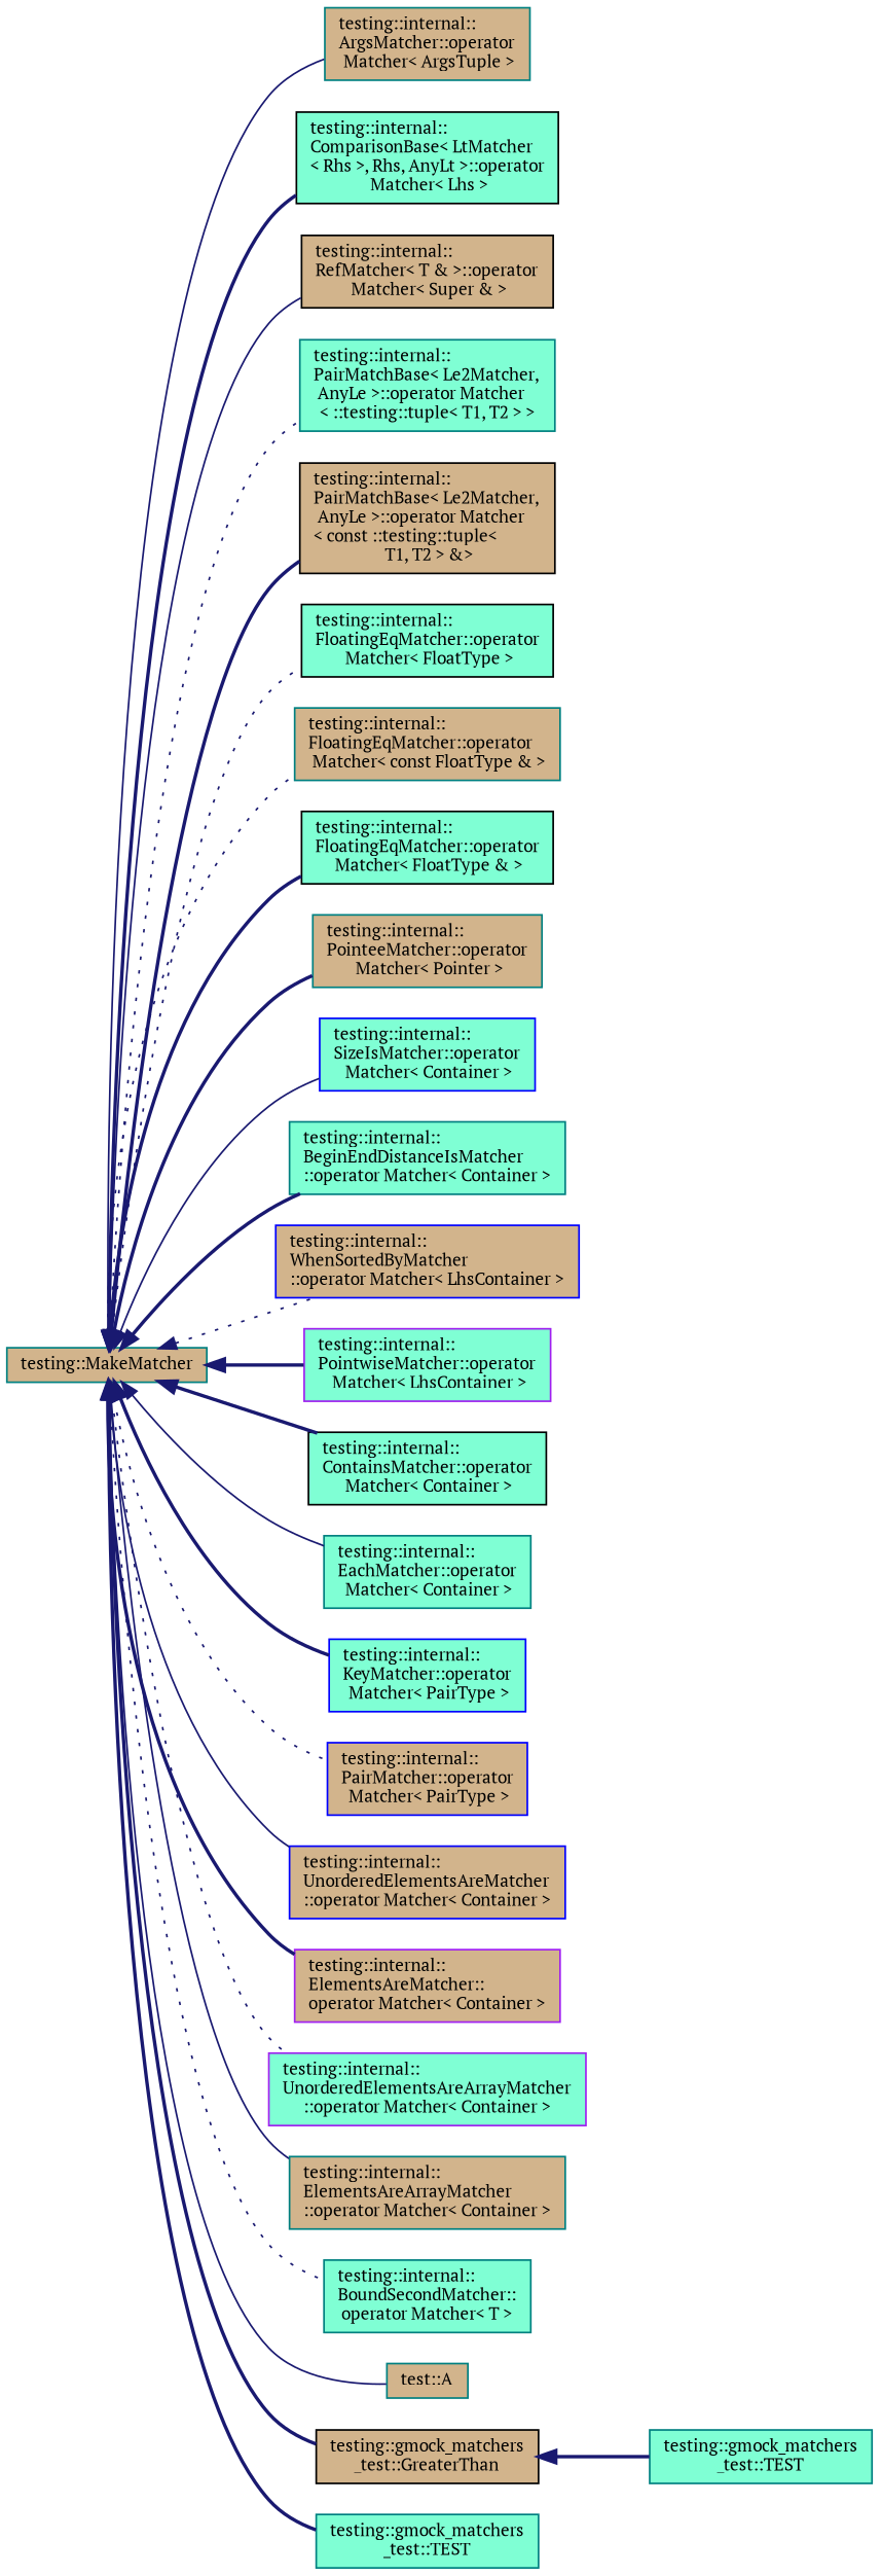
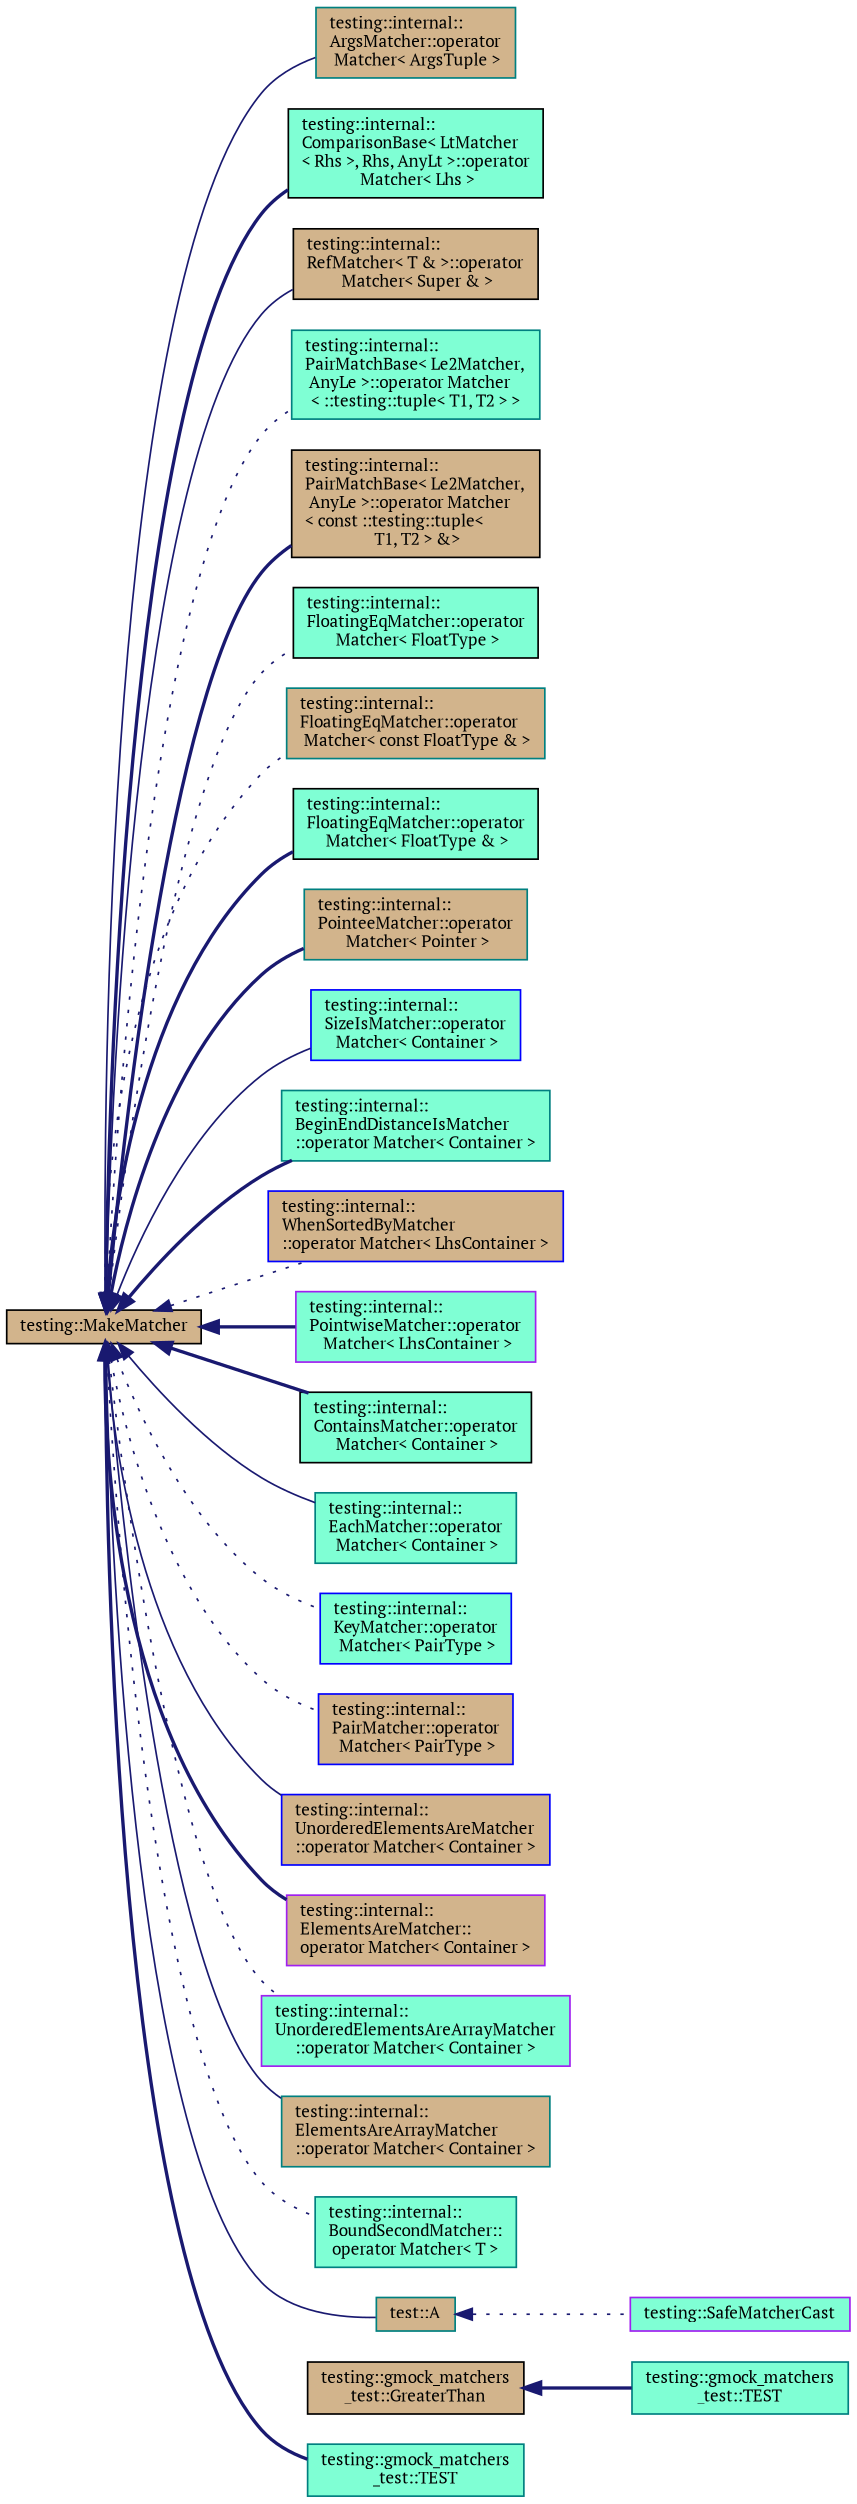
  digraph {
    fontname="PT Serif"
    rankdir=LR
    node [color=teal fillcolor=aquamarine fontname="PT Serif" fontsize=10 shape=record style=filled]
    edge [color=midnightblue dir=back fontname="PT Serif" fontsize=10 labelfontname=Helvetica labelfontsize=10 style=bold]
-   n1 [fillcolor=tan fontcolor=black height=0.2 label="testing::MakeMatcher" width=0.4]
+   n1 [color=black fillcolor=tan fontcolor=black height=0.2 label="testing::MakeMatcher" width=0.4]
    n2 [fillcolor=tan height=0.2 label="testing::internal::\lArgsMatcher::operator\l Matcher\< ArgsTuple \>" width=0.4]
    n3 [color=black height=0.2 label="testing::internal::\lComparisonBase\< LtMatcher\l\< Rhs \>, Rhs, AnyLt \>::operator\l Matcher\< Lhs \>" width=0.4]
    n4 [color=black fillcolor=tan height=0.2 label="testing::internal::\lRefMatcher\< T & \>::operator\l Matcher\< Super & \>" width=0.4]
    n5 [height=0.2 label="testing::internal::\lPairMatchBase\< Le2Matcher,\l AnyLe \>::operator Matcher\l\< ::testing::tuple\< T1, T2 \> \>" width=0.4]
    n6 [color=black fillcolor=tan height=0.2 label="testing::internal::\lPairMatchBase\< Le2Matcher,\l AnyLe \>::operator Matcher\l\< const ::testing::tuple\<\l T1, T2 \> &\>" width=0.4]
    n7 [color=black height=0.2 label="testing::internal::\lFloatingEqMatcher::operator\l Matcher\< FloatType \>" width=0.4]
    n8 [fillcolor=tan height=0.2 label="testing::internal::\lFloatingEqMatcher::operator\l Matcher\< const FloatType & \>" width=0.4]
    n9 [color=black height=0.2 label="testing::internal::\lFloatingEqMatcher::operator\l Matcher\< FloatType & \>" width=0.4]
    n10 [fillcolor=tan height=0.2 label="testing::internal::\lPointeeMatcher::operator\l Matcher\< Pointer \>" width=0.4]
    n11 [color=blue height=0.2 label="testing::internal::\lSizeIsMatcher::operator\l Matcher\< Container \>" width=0.4]
    n12 [height=0.2 label="testing::internal::\lBeginEndDistanceIsMatcher\l::operator Matcher\< Container \>" width=0.4]
    n13 [color=blue fillcolor=tan height=0.2 label="testing::internal::\lWhenSortedByMatcher\l::operator Matcher\< LhsContainer \>" width=0.4]
    n14 [color=purple height=0.2 label="testing::internal::\lPointwiseMatcher::operator\l Matcher\< LhsContainer \>" width=0.4]
    n15 [color=black height=0.2 label="testing::internal::\lContainsMatcher::operator\l Matcher\< Container \>" width=0.4]
    n16 [height=0.2 label="testing::internal::\lEachMatcher::operator\l Matcher\< Container \>" width=0.4]
    n17 [color=blue height=0.2 label="testing::internal::\lKeyMatcher::operator\l Matcher\< PairType \>" width=0.4]
    n18 [color=blue fillcolor=tan height=0.2 label="testing::internal::\lPairMatcher::operator\l Matcher\< PairType \>" width=0.4]
    n19 [color=blue fillcolor=tan height=0.2 label="testing::internal::\lUnorderedElementsAreMatcher\l::operator Matcher\< Container \>" width=0.4]
    n20 [color=purple fillcolor=tan height=0.2 label="testing::internal::\lElementsAreMatcher::\loperator Matcher\< Container \>" width=0.4]
    n21 [color=purple height=0.2 label="testing::internal::\lUnorderedElementsAreArrayMatcher\l::operator Matcher\< Container \>" width=0.4]
    n22 [fillcolor=tan height=0.2 label="testing::internal::\lElementsAreArrayMatcher\l::operator Matcher\< Container \>" width=0.4]
    n23 [height=0.2 label="testing::internal::\lBoundSecondMatcher::\loperator Matcher\< T \>" width=0.4]
    n24 [fillcolor=tan height=0.2 label="test::A" width=0.4]
    n25 [color=black fillcolor=tan height=0.2 label="testing::gmock_matchers\l_test::GreaterThan" width=0.4]
    n26 [height=0.2 label="testing::gmock_matchers\l_test::TEST" width=0.4]
+   n27 [color=purple height=0.2 label="testing::SafeMatcherCast" width=0.4]
    n28 [height=0.2 label="testing::gmock_matchers\l_test::TEST" width=0.4]
    n1 -> n2 [style=solid]
    n1 -> n3
    n1 -> n4 [style=solid]
    n1 -> n5 [style=dotted]
    n1 -> n6
    n1 -> n7 [style=dotted]
    n1 -> n8 [style=dotted]
    n1 -> n9
    n1 -> n10
    n1 -> n11 [style=solid]
    n1 -> n12
    n1 -> n13 [style=dotted]
    n1 -> n14
    n1 -> n15
    n1 -> n16 [style=solid]
-   n1 -> n17
+   n1 -> n17 [style=dotted]
    n1 -> n18 [style=dotted]
    n1 -> n19 [style=solid]
    n1 -> n20
    n1 -> n21 [style=dotted]
    n1 -> n22 [style=solid]
    n1 -> n23 [style=dotted]
    n1 -> n24 [style=solid]
-   n1 -> n25
    n1 -> n26
+   n24 -> n27 [style=dotted]
    n25 -> n28
  }
